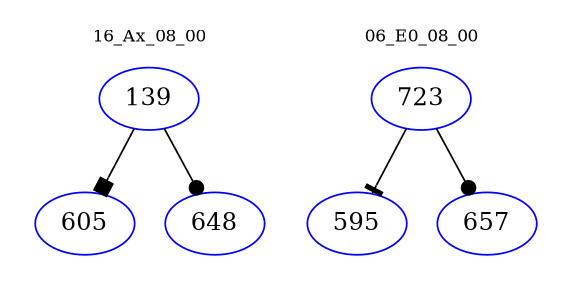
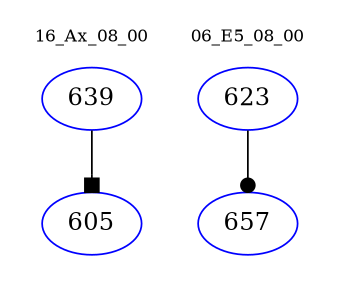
  digraph {
    node [color=blue]
    edge [arrowhead=dot color=black]
-   n1 [label=139]
+   n1 [label=639]
    n2 [label=605]
-   n3 [label=648]
-   n4 [label=723]
-   n5 [label=595]
+   n4 [label=623]
    n6 [label=657]
    subgraph cluster_1 {
      color=white
      fontsize=10
      label="16_Ax_08_00"
      n1
      n2
-     n3
    }
    subgraph cluster_2 {
      color=white
      fontsize=10
-     label="06_E0_08_00"
+     label="06_E5_08_00"
      n4
-     n5
      n6
    }
    n1 -> n2 [arrowhead=box]
-   n1 -> n3
-   n4 -> n5 [arrowhead=tee]
    n4 -> n6
  }
